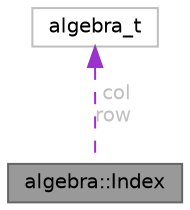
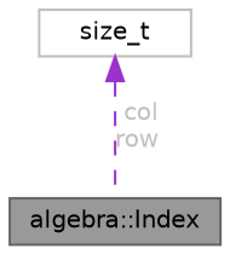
  digraph {
    node [fontname=Helvetica fontsize=10 shape=box style=filled]
    n1 [color=gray40 fillcolor=grey60 fontcolor=black height=0.2 label="algebra::Index" width=0.4]
-   n2 [color=grey75 fillcolor=white height=0.2 label=algebra_t width=0.4]
+   n2 [color=grey75 fillcolor=white height=0.2 label=size_t width=0.4]
    n2 -> n1 [color=darkorchid3 dir=back fontcolor=grey fontname=Helvetica fontsize=10 label=" col\nrow" labelfontname=Helvetica labelfontsize=10 style=dashed]
  }
